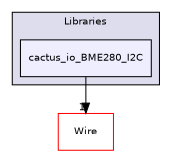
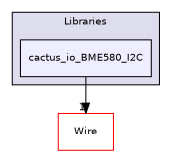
  digraph {
    compound=true
    node [fontname=Helvetica fontsize=10 shape=box style=filled]
-   n1 [fillcolor="#eeeeff" label=cactus_io_BME280_I2C pencolor=black]
+   n1 [fillcolor="#eeeeff" label=cactus_io_BME580_I2C pencolor=black]
    n2 [color=red fillcolor=white label=Wire]
    subgraph cluster_1 {
      bgcolor="#ddddee"
      fontname=Helvetica
      fontsize=10
      label=Libraries
      pencolor=black
      n1
    }
    n1 -> n2 [headlabel=1 labeldistance=1.5 labelfontname=Helvetica labelfontsize=10]
  }
